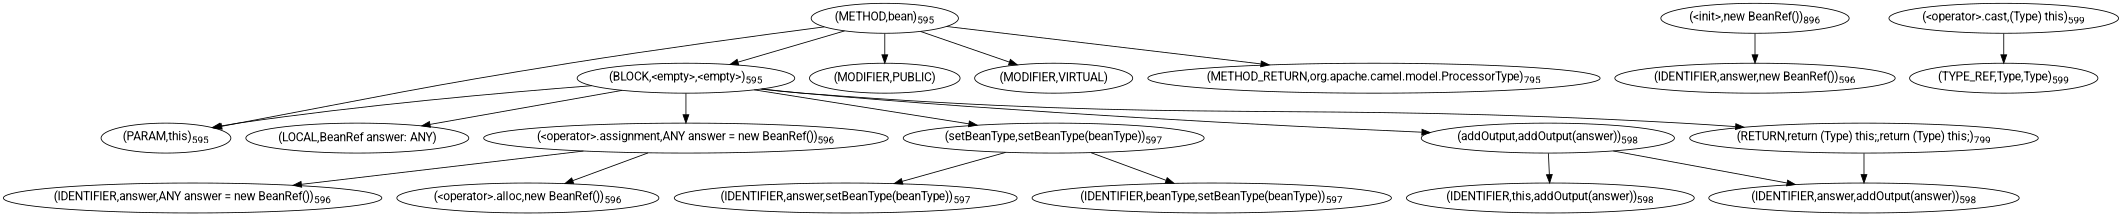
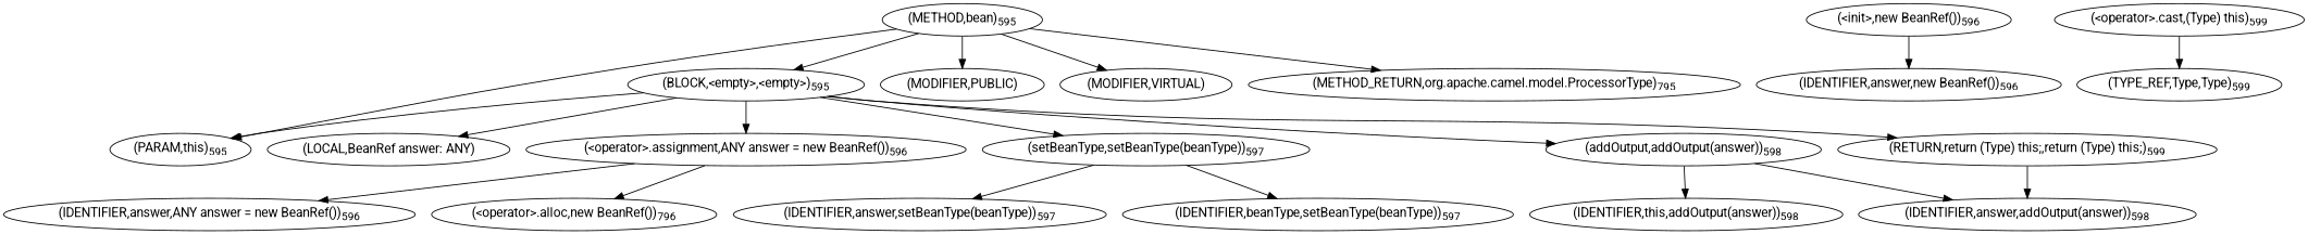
  digraph {
    fontname=Roboto
    node [fontname=Roboto]
    edge [fontname=Roboto]
    n1 [label=<(METHOD,bean)<SUB>595</SUB>>]
    n2 [label=<(PARAM,this)<SUB>595</SUB>>]
    n3 [label=<(BLOCK,&lt;empty&gt;,&lt;empty&gt;)<SUB>595</SUB>>]
    n4 [label=<(MODIFIER,PUBLIC)>]
    n5 [label=<(MODIFIER,VIRTUAL)>]
    n6 [label=<(METHOD_RETURN,org.apache.camel.model.ProcessorType)<SUB>795</SUB>>]
    n7 [label=<(LOCAL,BeanRef answer: ANY)>]
    n8 [label=<(&lt;operator&gt;.assignment,ANY answer = new BeanRef())<SUB>596</SUB>>]
    n9 [label=<(setBeanType,setBeanType(beanType))<SUB>597</SUB>>]
    n10 [label=<(addOutput,addOutput(answer))<SUB>598</SUB>>]
-   n11 [label=<(RETURN,return (Type) this;,return (Type) this;)<SUB>799</SUB>>]
+   n11 [label=<(RETURN,return (Type) this;,return (Type) this;)<SUB>599</SUB>>]
    n12 [label=<(IDENTIFIER,answer,ANY answer = new BeanRef())<SUB>596</SUB>>]
-   n13 [label=<(&lt;operator&gt;.alloc,new BeanRef())<SUB>596</SUB>>]
-   n14 [label=<(&lt;init&gt;,new BeanRef())<SUB>896</SUB>>]
+   n13 [label=<(&lt;operator&gt;.alloc,new BeanRef())<SUB>796</SUB>>]
+   n14 [label=<(&lt;init&gt;,new BeanRef())<SUB>596</SUB>>]
    n15 [label=<(IDENTIFIER,answer,new BeanRef())<SUB>596</SUB>>]
    n16 [label=<(IDENTIFIER,answer,setBeanType(beanType))<SUB>597</SUB>>]
    n17 [label=<(IDENTIFIER,beanType,setBeanType(beanType))<SUB>597</SUB>>]
    n18 [label=<(IDENTIFIER,this,addOutput(answer))<SUB>598</SUB>>]
    n19 [label=<(IDENTIFIER,answer,addOutput(answer))<SUB>598</SUB>>]
    n20 [label=<(&lt;operator&gt;.cast,(Type) this)<SUB>599</SUB>>]
    n21 [label=<(TYPE_REF,Type,Type)<SUB>599</SUB>>]
    n1 -> n2
    n1 -> n3
    n1 -> n4
    n1 -> n5
    n1 -> n6
    n3 -> n2
    n3 -> n7
    n3 -> n8
    n3 -> n9
    n3 -> n10
    n3 -> n11
    n8 -> n12
    n8 -> n13
    n9 -> n16
    n9 -> n17
    n10 -> n18
    n10 -> n19
    n11 -> n19
    n14 -> n15
    n20 -> n21
  }
